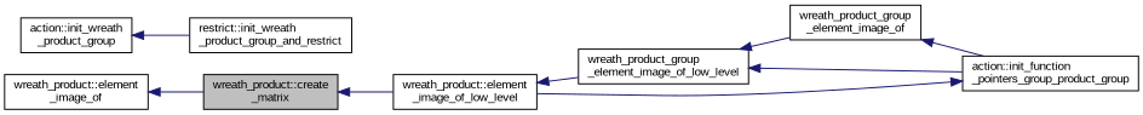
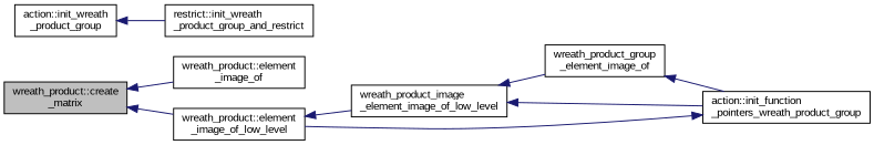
  digraph {
    fontname="Liberation Sans"
    rankdir=LR
    node [color=black fillcolor=white fontname="Liberation Sans" fontsize=10 shape=record style=filled]
    edge [color=midnightblue dir=back fontname="Liberation Sans" fontsize=10 labelfontname=Helvetica labelfontsize=10 style=solid]
    n1 [fillcolor=grey75 fontcolor=black height=0.2 label="wreath_product::create\l_matrix" width=0.4]
    n2 [height=0.2 label="wreath_product::element\l_image_of" width=0.4]
    n3 [height=0.2 label="wreath_product::element\l_image_of_low_level" width=0.4]
-   n4 [height=0.2 label="wreath_product_group\l_element_image_of_low_level" width=0.4]
+   n4 [height=0.2 label="wreath_product_image\l_element_image_of_low_level" width=0.4]
    n5 [height=0.2 label="wreath_product_group\l_element_image_of" width=0.4]
-   n6 [height=0.2 label="action::init_function\l_pointers_group_product_group" width=0.4]
+   n6 [height=0.2 label="action::init_function\l_pointers_wreath_product_group" width=0.4]
    n7 [height=0.2 label="action::init_wreath\l_product_group" width=0.4]
    n8 [height=0.2 label="restrict::init_wreath\l_product_group_and_restrict" width=0.4]
-   n2 -> n1
+   n1 -> n2
    n1 -> n3
    n3 -> n4
    n4 -> n5
    n4 -> n6
    n5 -> n6
    n6 -> n3
    n7 -> n8
  }
